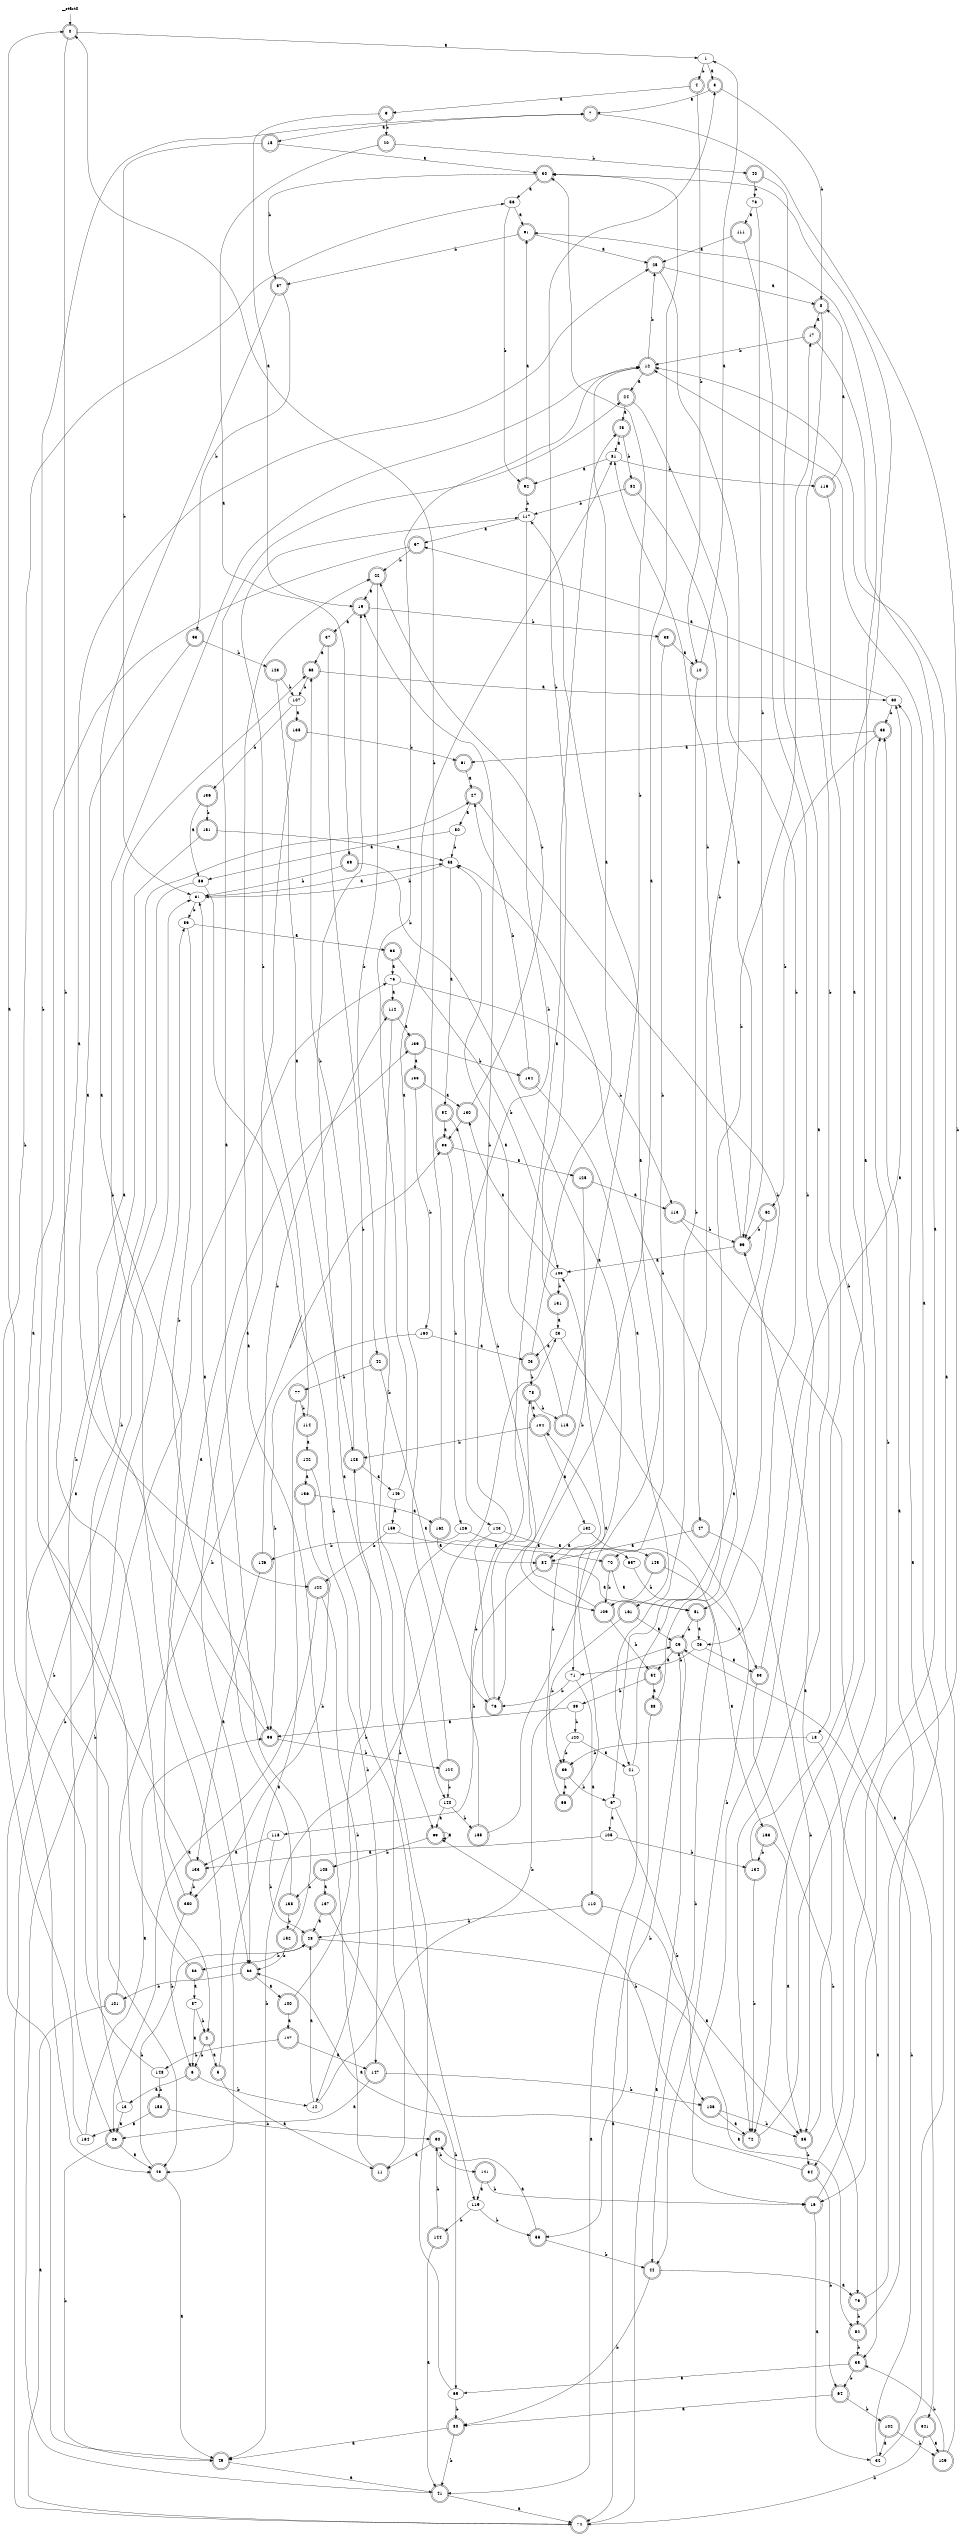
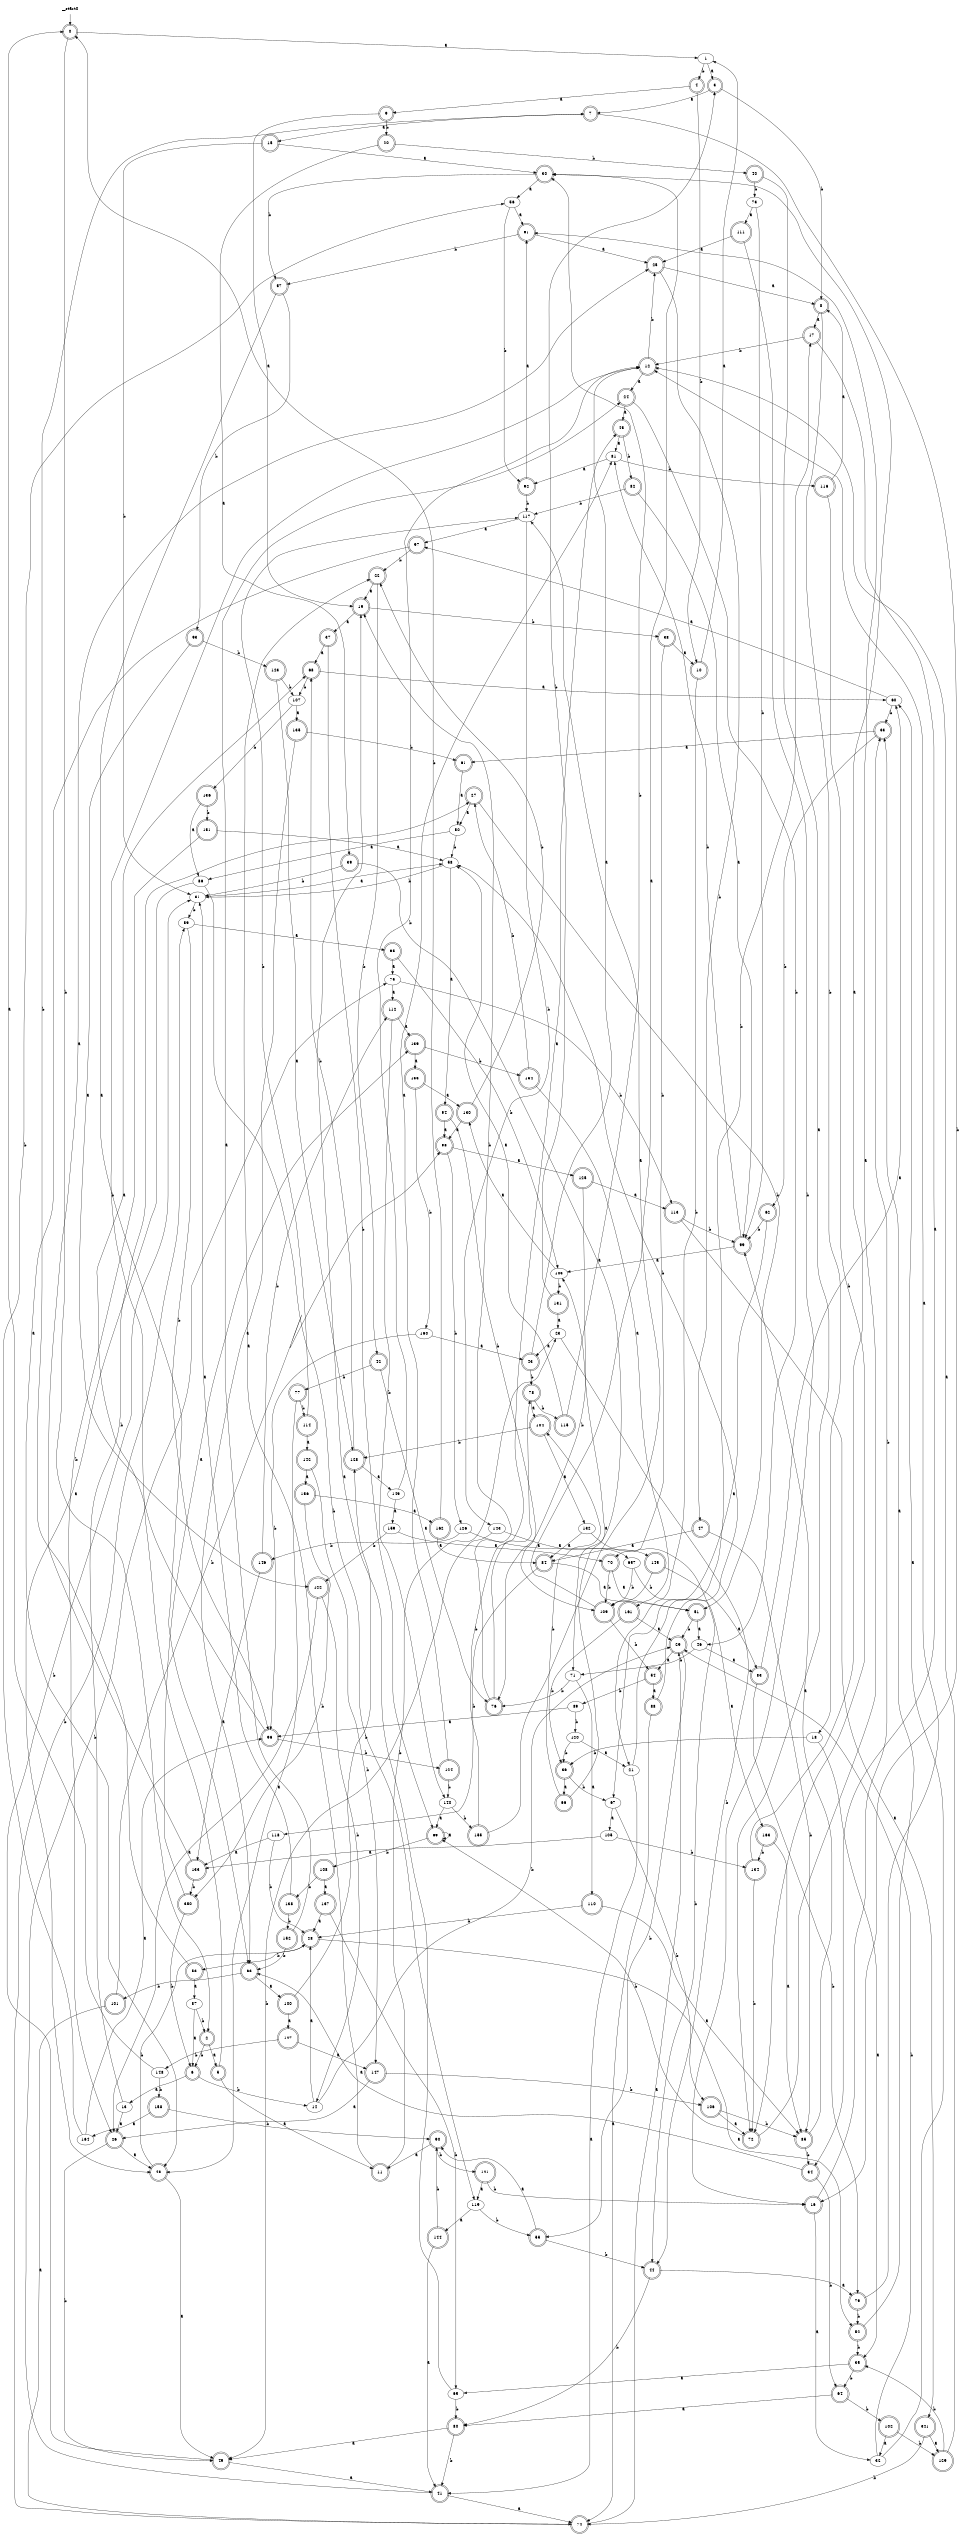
  digraph {
    node [shape=doublecircle]
    __start0 [shape=none]
    0
    1 [shape=""]
    2
    3
    4
    5
    6
    7
    8
    9
    10
    11
    12
    13 [shape=""]
    14 [shape=""]
    15
    16
    17
    18 [shape=""]
    19
    20
    21 [shape=""]
    22
    23 [shape=""]
    24
    25
    26
    27
    28
    29
    30
    31 [shape=""]
    32 [shape=""]
    33
    34
    35
    36
    37
    38
    39
    40
    41
    42
    43
    44
    45
    46 [shape=""]
    47
    48
    49
    50 [shape=""]
    51
    52
    53
    54
    55
    56 [shape=""]
    57
    58 [shape=""]
    59 [shape=""]
    60 [shape=""]
    61
    62
    63
    64
    65 [shape=""]
    66
    67 [shape=""]
    68
    69
    70
    71 [shape=""]
    72
    73 [shape=""]
    74
    75 [shape=""]
    76
    77
    78
    79
    80
    81 [shape=""]
    82
    83
    84
    85
    86 [shape=""]
    87 [shape=""]
    88
    89 [shape=""]
    90
    91
    92
    93
    94
    95
    96
    97
    99
    100
    101
    102
    103 [shape=""]
    104
    105 [shape=""]
    106
    107 [shape=""]
    108
    109
    110
    111
    112
    113
    114
    115
    116
    117 [shape=""]
    118 [shape=""]
    119 [shape=""]
    120 [shape=""]
    121
    122
    123
    98
    124
    125
    126 [shape=""]
    127
    128
    129
    130
    131
    132 [shape=""]
    133
    134
    135
    136
    137
    138
    139
    140 [shape=""]
    n143 [label=341]
    142
    143 [shape=""]
    144
    145
    146
    147
    148 [shape=""]
    149 [shape=""]
    n152 [label=350]
    151
    152
    153
    154
    155
    156
    n159 [label=657 shape=""]
    158
    159 [shape=""]
    160 [shape=""]
    161
    162
    163
    164 [shape=""]
    __start0 -> 0
    0 -> 1 [label=a]
    0 -> 2 [label=b]
    1 -> 3 [label=a]
    1 -> 4 [label=b]
    2 -> 5 [label=a]
    2 -> 6 [label=b]
    3 -> 7 [label=a]
    3 -> 8 [label=b]
    4 -> 9 [label=a]
    4 -> 10 [label=b]
    5 -> 11 [label=a]
    5 -> 12 [label=b]
    6 -> 13 [label=a]
    6 -> 14 [label=b]
    7 -> 15 [label=a]
    7 -> 16 [label=b]
    8 -> 17 [label=a]
    8 -> 18 [label=b]
    9 -> 19 [label=a]
    9 -> 20 [label=b]
    10 -> 1 [label=a]
    10 -> 21 [label=b]
    11 -> 22 [label=a]
    11 -> 23 [label=b]
    12 -> 24 [label=a]
    12 -> 25 [label=b]
    13 -> 26 [label=a]
    13 -> 27 [label=b]
    14 -> 28 [label=a]
    14 -> 29 [label=b]
    15 -> 30 [label=a]
    15 -> 31 [label=b]
    16 -> 32 [label=a]
    16 -> 33 [label=b]
    17 -> 12 [label=b]
    17 -> 34 [label=a]
    18 -> 35 [label=a]
    18 -> 36 [label=b]
    19 -> 37 [label=a]
    19 -> 38 [label=b]
    20 -> 39 [label=a]
    20 -> 40 [label=b]
    21 -> 17 [label=b]
    21 -> 41 [label=a]
    22 -> 19 [label=a]
    22 -> 42 [label=b]
    23 -> 43 [label=a]
    23 -> 44 [label=b]
    24 -> 45 [label=a]
    24 -> 46 [label=b]
    25 -> 8 [label=a]
    25 -> 47 [label=b]
    26 -> 48 [label=a]
    26 -> 49 [label=b]
    27 -> 50 [label=a]
    27 -> 51 [label=b]
    28 -> 52 [label=a]
    28 -> 53 [label=b]
    29 -> 54 [label=a]
    29 -> 55 [label=b]
    30 -> 56 [label=a]
    30 -> 57 [label=b]
    31 -> 58 [label=a]
    31 -> 59 [label=b]
    32 -> 29 [label=b]
    32 -> 60 [label=a]
    33 -> 61 [label=a]
    33 -> 62 [label=b]
    34 -> 63 [label=a]
    34 -> 64 [label=b]
    35 -> 64 [label=b]
    35 -> 65 [label=a]
    36 -> 66 [label=a]
    36 -> 67 [label=b]
    37 -> 68 [label=a]
    37 -> 69 [label=b]
    38 -> 10 [label=a]
    38 -> 70 [label=b]
    39 -> 31 [label=b]
    39 -> 71 [label=a]
    40 -> 72 [label=a]
    40 -> 73 [label=b]
    41 -> 74 [label=a]
    41 -> 75 [label=b]
    42 -> 76 [label=a]
    42 -> 77 [label=b]
    43 -> 12 [label=a]
    43 -> 78 [label=b]
    44 -> 79 [label=a]
    44 -> 80 [label=b]
    45 -> 81 [label=a]
    45 -> 82 [label=b]
    46 -> 71 [label=b]
    46 -> 83 [label=a]
    47 -> 84 [label=a]
    47 -> 85 [label=b]
    48 -> 28 [label=b]
    48 -> 49 [label=a]
    49 -> 31 [label=b]
    49 -> 41 [label=a]
    50 -> 58 [label=b]
    50 -> 86 [label=a]
    51 -> 29 [label=b]
    51 -> 46 [label=a]
    52 -> 33 [label=a]
    52 -> 35 [label=b]
    53 -> 7 [label=b]
    53 -> 87 [label=a]
    54 -> 88 [label=a]
    54 -> 89 [label=b]
    55 -> 44 [label=b]
    55 -> 90 [label=a]
    56 -> 91 [label=a]
    56 -> 92 [label=b]
    57 -> 63 [label=a]
    57 -> 93 [label=b]
    58 -> 31 [label=b]
    58 -> 94 [label=a]
    59 -> 95 [label=a]
    59 -> 96 [label=b]
    60 -> 33 [label=b]
    60 -> 97 [label=a]
-   61 -> 27 [label=a]
+   61 -> 50 [label=a]
    62 -> 67 [label=a]
    62 -> 99 [label=b]
    63 -> 100 [label=a]
    63 -> 101 [label=b]
    64 -> 80 [label=a]
    64 -> 102 [label=b]
    65 -> 19 [label=a]
    65 -> 80 [label=b]
    66 -> 103 [label=a]
    66 -> 104 [label=b]
    67 -> 105 [label=a]
    67 -> 106 [label=b]
    68 -> 60 [label=a]
    68 -> 107 [label=b]
    69 -> 69 [label=a]
    69 -> 108 [label=b]
    70 -> 51 [label=a]
    70 -> 109 [label=b]
    71 -> 76 [label=b]
    71 -> 110 [label=a]
    72 -> 69 [label=b]
    72 -> 91 [label=a]
    73 -> 99 [label=b]
    73 -> 111 [label=a]
    74 -> 29 [label=a]
    74 -> 59 [label=b]
    75 -> 112 [label=a]
    75 -> 113 [label=b]
    76 -> 19 [label=b]
    76 -> 45 [label=a]
    77 -> 48 [label=a]
    77 -> 114 [label=b]
    78 -> 104 [label=a]
    78 -> 115 [label=b]
    79 -> 12 [label=a]
    79 -> 52 [label=b]
    80 -> 41 [label=b]
    80 -> 49 [label=a]
    81 -> 92 [label=a]
    81 -> 116 [label=b]
    82 -> 99 [label=a]
    82 -> 117 [label=b]
    83 -> 60 [label=a]
    83 -> 79 [label=b]
    84 -> 51 [label=a]
    84 -> 118 [label=b]
    85 -> 34 [label=b]
    85 -> 99 [label=a]
    86 -> 48 [label=a]
    86 -> 119 [label=b]
    87 -> 2 [label=b]
    87 -> 6 [label=a]
    88 -> 58 [label=b]
    88 -> 74 [label=a]
    89 -> 96 [label=a]
    89 -> 120 [label=b]
    90 -> 11 [label=a]
    90 -> 121 [label=b]
    91 -> 25 [label=a]
    91 -> 57 [label=b]
    92 -> 91 [label=a]
    92 -> 117 [label=b]
    93 -> 122 [label=a]
    93 -> 123 [label=b]
    94 -> 109 [label=b]
    94 -> 98 [label=a]
    95 -> 75 [label=a]
    95 -> 103 [label=b]
    96 -> 68 [label=a]
    96 -> 124 [label=b]
    97 -> 22 [label=b]
    97 -> 48 [label=a]
    99 -> 81 [label=b]
    99 -> 103 [label=a]
    100 -> 127 [label=a]
    100 -> 128 [label=b]
    101 -> 74 [label=a]
    101 -> 98 [label=b]
    102 -> 32 [label=a]
    102 -> 129 [label=b]
    103 -> 130 [label=a]
    103 -> 131 [label=b]
    104 -> 128 [label=b]
    104 -> 132 [label=a]
    105 -> 133 [label=a]
    105 -> 134 [label=b]
    106 -> 72 [label=a]
    106 -> 85 [label=b]
    107 -> 135 [label=a]
    107 -> 136 [label=b]
    108 -> 137 [label=a]
    108 -> 138 [label=b]
    109 -> 30 [label=a]
    109 -> 54 [label=b]
    110 -> 28 [label=b]
    110 -> 85 [label=a]
    111 -> 16 [label=b]
    111 -> 25 [label=a]
    112 -> 139 [label=a]
    112 -> 140 [label=b]
    113 -> 99 [label=b]
    113 -> n143 [label=a]
    114 -> 117 [label=b]
    114 -> 142 [label=a]
    115 -> 30 [label=b]
    115 -> 58 [label=a]
    116 -> 8 [label=a]
    116 -> 72 [label=b]
    117 -> 97 [label=a]
    117 -> 143 [label=b]
    118 -> 28 [label=b]
    118 -> 133 [label=a]
    119 -> 55 [label=b]
-   119 -> 144 [label=b]
+   119 -> 144 [label=a]
    120 -> 21 [label=a]
    120 -> 36 [label=b]
    121 -> 16 [label=b]
    121 -> 119 [label=a]
    122 -> 14 [label=b]
    122 -> 26 [label=a]
    123 -> 107 [label=b]
    123 -> 128 [label=a]
    98 -> 125 [label=a]
    98 -> 126 [label=b]
    124 -> 81 [label=a]
    124 -> 140 [label=b]
    125 -> 76 [label=b]
    125 -> 113 [label=a]
    126 -> 145 [label=a]
    126 -> 146 [label=b]
    127 -> 147 [label=a]
    127 -> 148 [label=b]
    128 -> 68 [label=b]
    128 -> 149 [label=a]
    129 -> 12 [label=a]
    129 -> 35 [label=b]
    130 -> 22 [label=b]
    130 -> 98 [label=a]
    131 -> 3 [label=b]
    131 -> 23 [label=a]
    132 -> 44 [label=b]
    132 -> 84 [label=a]
    133 -> 25 [label=a]
    133 -> n152 [label=b]
    134 -> 30 [label=a]
    134 -> 72 [label=b]
    135 -> 61 [label=b]
    135 -> 63 [label=a]
    136 -> 86 [label=a]
    136 -> 151 [label=b]
    137 -> 28 [label=a]
    137 -> 65 [label=b]
    138 -> 31 [label=a]
    138 -> 152 [label=b]
    139 -> 153 [label=a]
    139 -> 154 [label=b]
    140 -> 69 [label=a]
    140 -> 155 [label=b]
    n143 -> 74 [label=b]
    n143 -> 129 [label=a]
    142 -> 147 [label=b]
    142 -> 156 [label=a]
    143 -> 49 [label=b]
    143 -> n159 [label=a]
    144 -> 41 [label=a]
    144 -> 90 [label=b]
    145 -> 83 [label=a]
    145 -> 109 [label=b]
    146 -> 112 [label=b]
    146 -> 133 [label=a]
    147 -> 26 [label=a]
    147 -> 106 [label=b]
    148 -> 0 [label=a]
    148 -> 158 [label=b]
    149 -> 12 [label=b]
    149 -> 159 [label=a]
    n152 -> 6 [label=b]
    n152 -> 139 [label=a]
    151 -> 26 [label=b]
    151 -> 58 [label=a]
    152 -> 24 [label=a]
    152 -> 63 [label=b]
    153 -> 130 [label=a]
    153 -> 160 [label=b]
    154 -> 27 [label=b]
    154 -> 161 [label=a]
    155 -> 78 [label=b]
    155 -> 117 [label=a]
    156 -> n152 [label=b]
    156 -> 162 [label=a]
+   n159 -> 109 [label=b]
    n159 -> 163 [label=a]
    158 -> 90 [label=b]
    158 -> 164 [label=a]
    159 -> 70 [label=a]
    159 -> 122 [label=b]
    160 -> 43 [label=a]
    160 -> 96 [label=b]
    161 -> 29 [label=a]
    161 -> 36 [label=b]
    162 -> 0 [label=b]
    162 -> 84 [label=a]
    163 -> 85 [label=a]
    163 -> 134 [label=b]
    164 -> 56 [label=b]
    164 -> 96 [label=a]
  }
